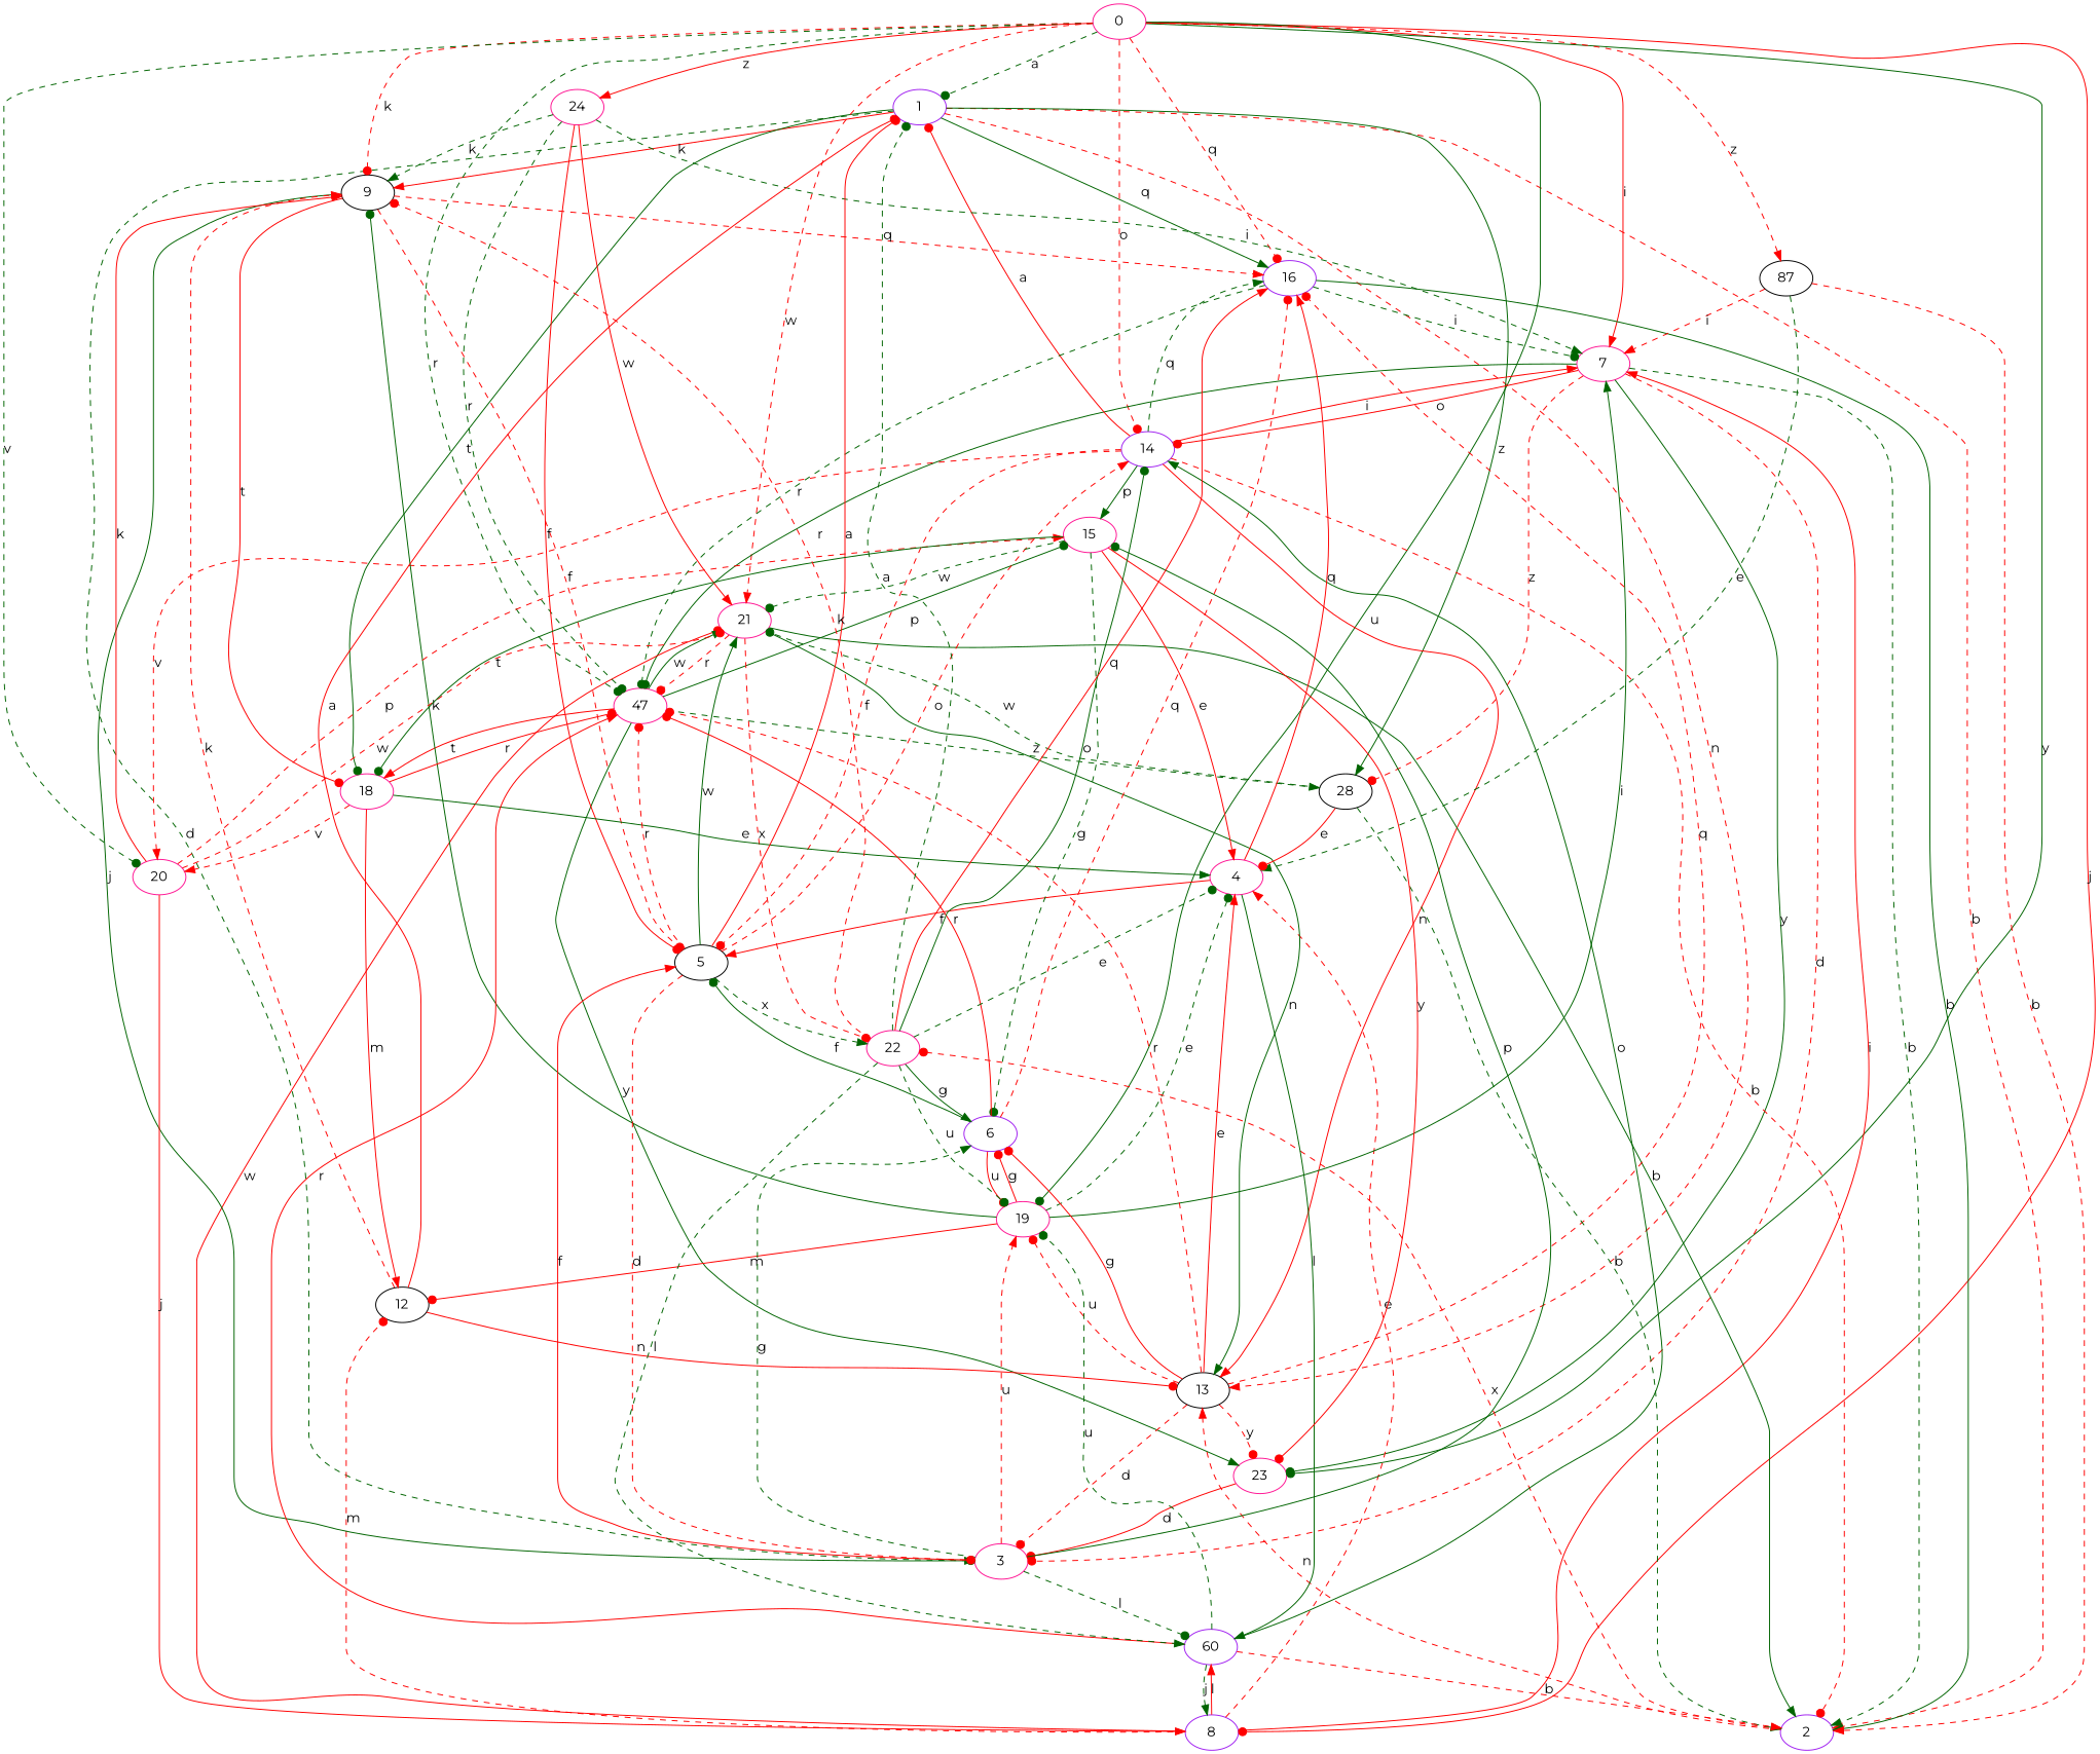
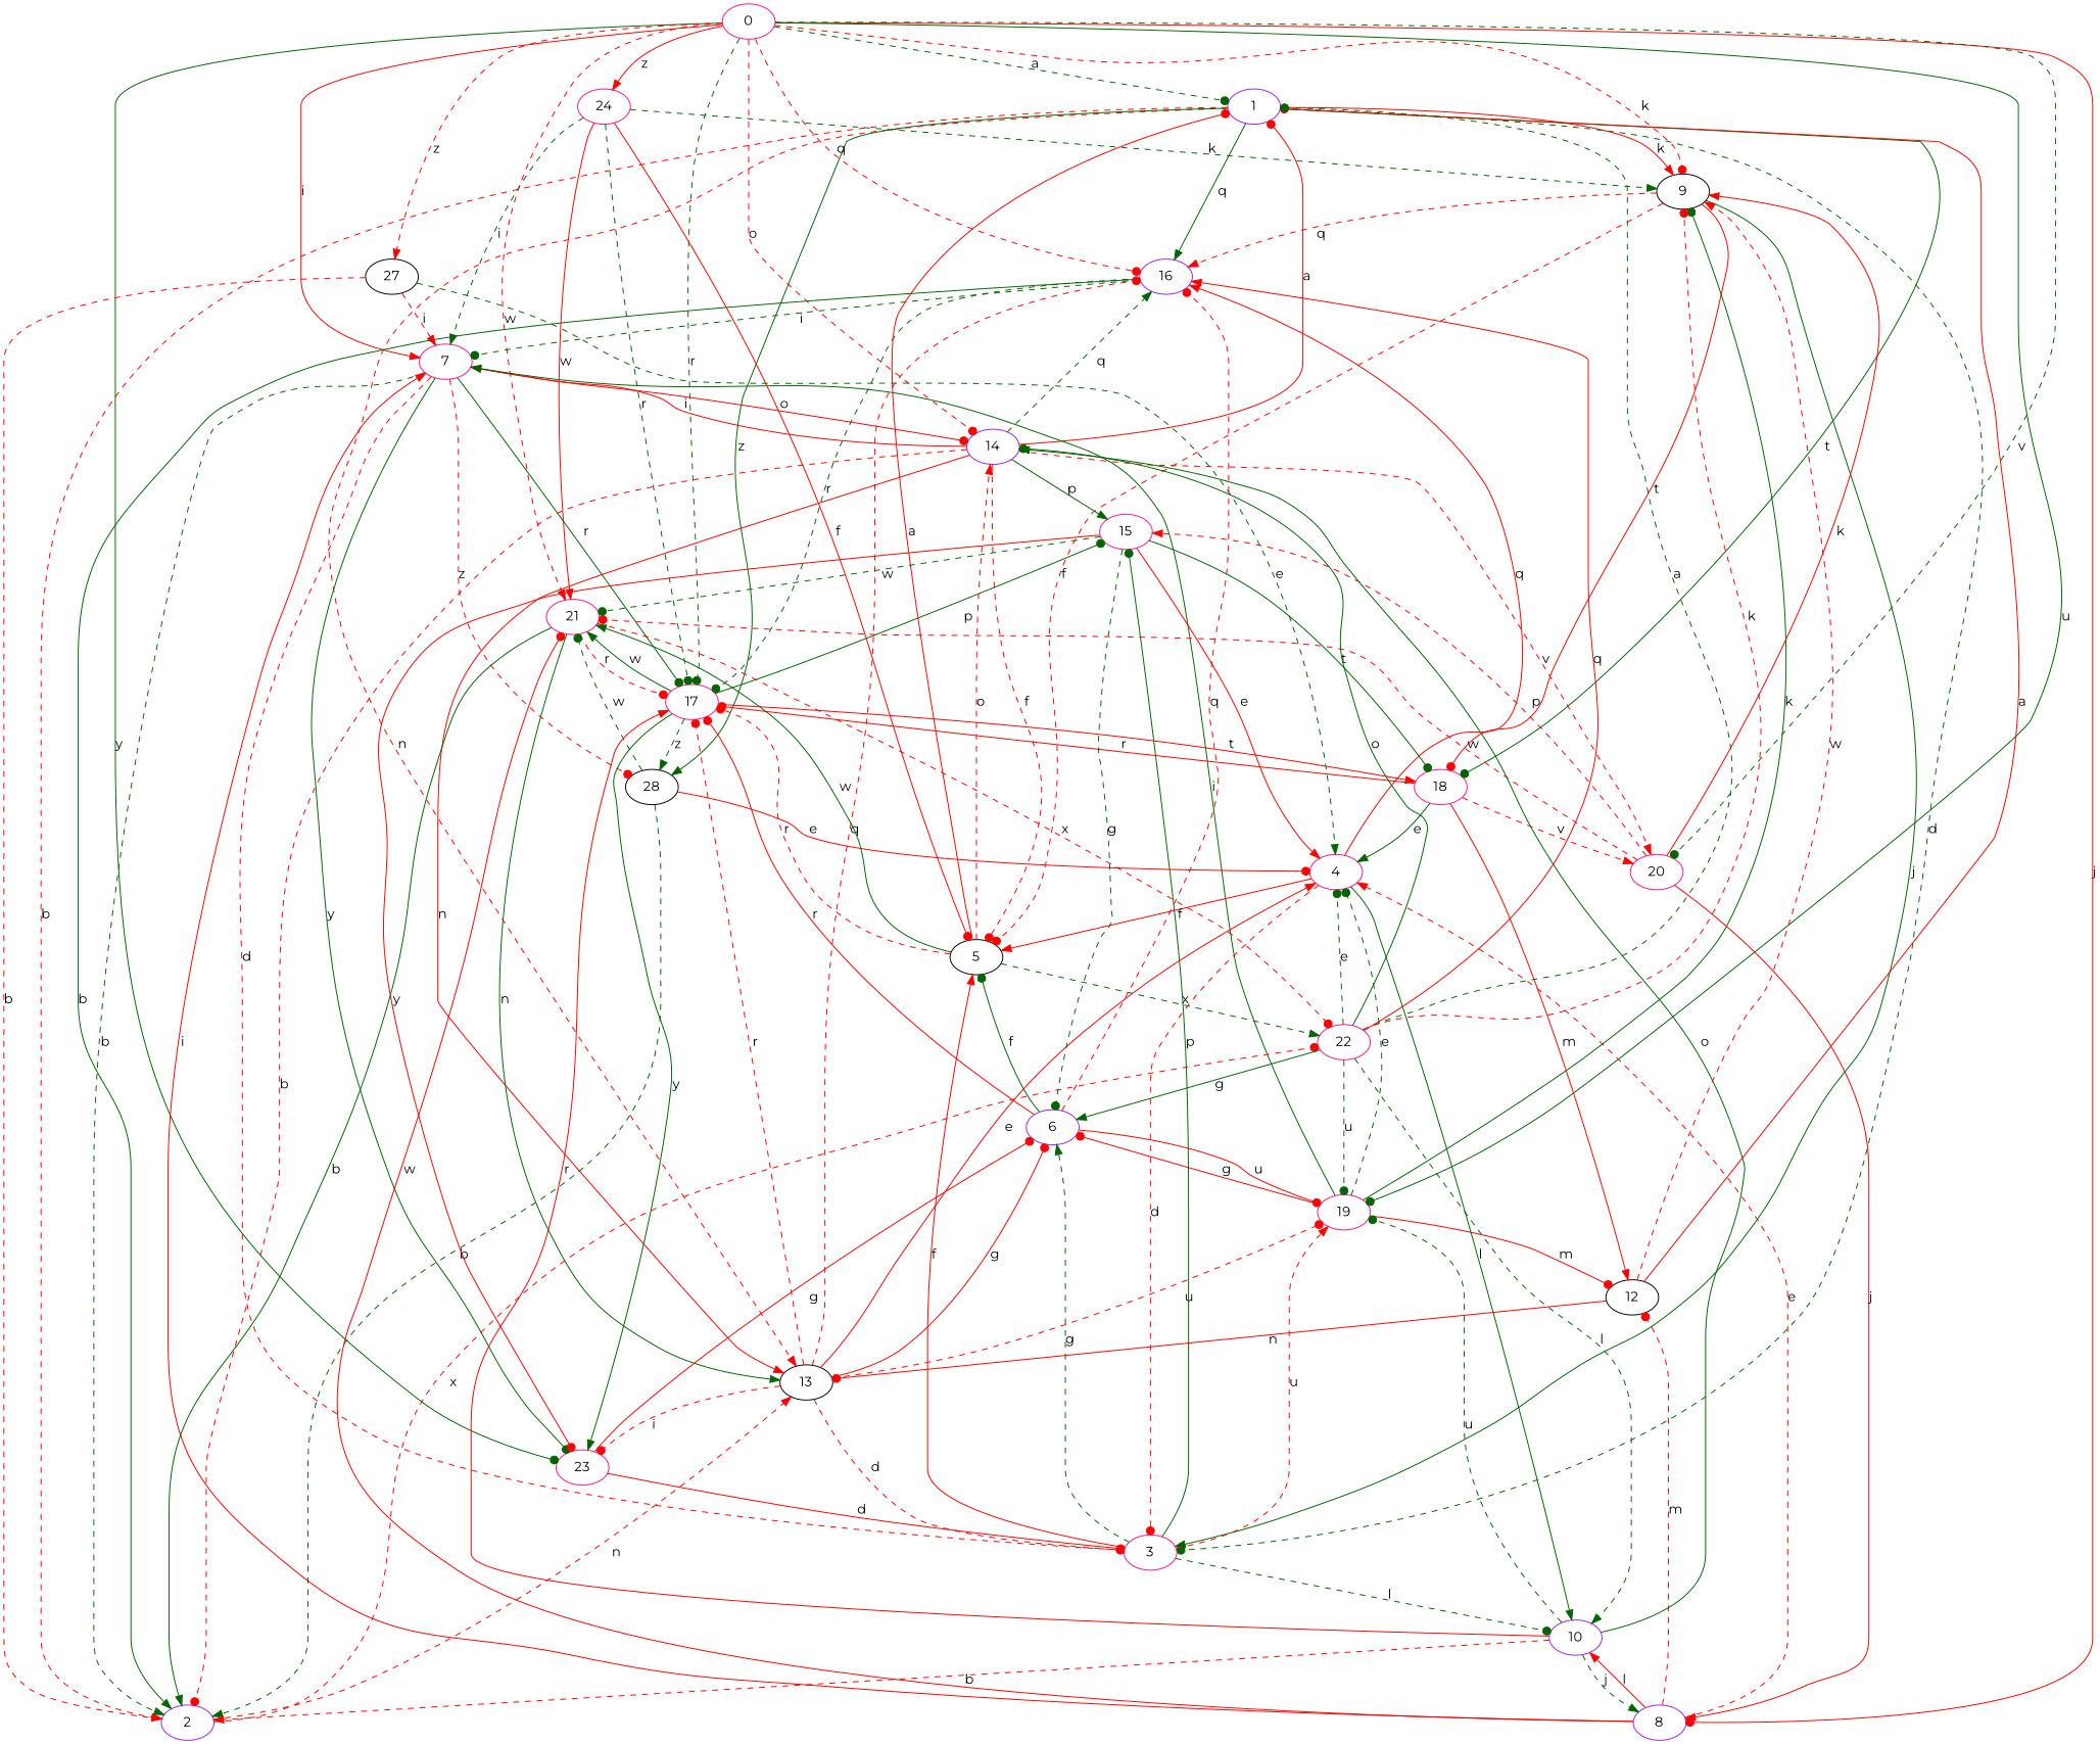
  strict digraph {
    fontname=Montserrat
    node [color=deeppink fontname=Montserrat]
    edge [arrowhead=dot color=red fontname=Montserrat style=dashed]
    1 [color=purple]
    0
    7
    8 [color=purple]
    9 [color=black]
    14 [color=purple]
    16 [color=purple]
-   17 [label=47]
+   17
    19
    20
    21
    23
    24
-   27 [color=black label=87]
+   27 [color=black]
    2 [color=purple]
    3
    13 [color=black]
    18
    28 [color=black]
-   10 [color=purple label=60]
+   10 [color=purple]
    4
    12 [color=black]
    5 [color=black]
    15
    6 [color=purple]
    22
    1 -> 9 [arrowhead=normal label=k style=solid]
    1 -> 16 [arrowhead=normal color=darkgreen label=q style=solid]
    1 -> 2 [arrowhead=normal label=b]
    1 -> 3 [color=darkgreen label=d]
    1 -> 13 [arrowhead=normal label=n]
    1 -> 18 [color=darkgreen label=t style=solid]
    1 -> 28 [arrowhead=normal color=darkgreen label=z style=solid]
    0 -> 1 [color=darkgreen label=a]
    0 -> 7 [arrowhead=normal label=i style=solid]
    0 -> 8 [label=j style=solid]
    0 -> 9 [label=k]
    0 -> 14 [label=o]
    0 -> 16 [label=q]
    0 -> 17 [color=darkgreen label=r]
    0 -> 19 [color=darkgreen label=u style=solid]
    0 -> 20 [color=darkgreen label=v]
    0 -> 21 [arrowhead=normal label=w]
    0 -> 23 [color=darkgreen label=y style=solid]
    0 -> 24 [arrowhead=normal label=z style=solid]
    0 -> 27 [arrowhead=normal label=z]
    7 -> 14 [label=o style=solid]
    7 -> 17 [color=darkgreen label=r style=solid]
    7 -> 23 [color=darkgreen label=y style=solid]
    7 -> 2 [arrowhead=normal color=darkgreen label=b]
    7 -> 3 [label=d]
    7 -> 28 [label=z]
    8 -> 7 [arrowhead=normal label=i style=solid]
    8 -> 21 [label=w style=solid]
    8 -> 10 [arrowhead=normal label=l style=solid]
    8 -> 4 [arrowhead=normal label=e]
    8 -> 12 [label=m]
    9 -> 16 [arrowhead=normal label=q]
    9 -> 3 [arrowhead=normal color=darkgreen label=j style=solid]
    9 -> 18 [label=t style=solid]
    9 -> 5 [label=f]
    14 -> 1 [label=a style=solid]
    14 -> 7 [arrowhead=normal label=i style=solid]
    14 -> 16 [arrowhead=normal color=darkgreen label=q]
    14 -> 20 [arrowhead=normal label=v]
    14 -> 2 [label=b]
    14 -> 13 [arrowhead=normal label=n style=solid]
    14 -> 5 [label=f]
    14 -> 15 [arrowhead=normal color=darkgreen label=p style=solid]
    16 -> 7 [color=darkgreen label=i]
    16 -> 17 [color=darkgreen label=r]
    16 -> 2 [arrowhead=normal color=darkgreen label=b style=solid]
    17 -> 21 [arrowhead=normal color=darkgreen label=w style=solid]
    17 -> 23 [arrowhead=normal color=darkgreen label=y style=solid]
    17 -> 18 [arrowhead=normal label=t style=solid]
    17 -> 28 [arrowhead=normal color=darkgreen label=z]
    17 -> 15 [color=darkgreen label=p style=solid]
    19 -> 7 [arrowhead=normal color=darkgreen label=i style=solid]
    19 -> 9 [color=darkgreen label=k style=solid]
    19 -> 4 [color=darkgreen label=e]
    19 -> 12 [label=m style=solid]
    19 -> 6 [label=g style=solid]
    20 -> 8 [arrowhead=normal label=j style=solid]
    20 -> 9 [arrowhead=normal label=k style=solid]
    20 -> 21 [label=w]
    20 -> 15 [arrowhead=normal label=p]
    21 -> 17 [label=r]
    21 -> 2 [arrowhead=normal color=darkgreen label=b style=solid]
    21 -> 13 [arrowhead=normal color=darkgreen label=n style=solid]
    21 -> 22 [label=x]
    23 -> 3 [label=d style=solid]
+   23 -> 6 [label=g style=solid]
    24 -> 7 [arrowhead=normal color=darkgreen label=i]
    24 -> 9 [arrowhead=normal color=darkgreen label=k]
    24 -> 17 [color=darkgreen label=r]
    24 -> 21 [arrowhead=normal label=w style=solid]
    24 -> 5 [label=f style=solid]
    27 -> 7 [arrowhead=normal label=i]
    27 -> 2 [arrowhead=normal label=b]
    27 -> 4 [arrowhead=normal color=darkgreen label=e]
    2 -> 13 [arrowhead=normal label=n]
    2 -> 22 [label=x]
    3 -> 19 [arrowhead=normal label=u]
    3 -> 10 [color=darkgreen label=l]
    3 -> 5 [arrowhead=normal label=f style=solid]
    3 -> 15 [color=darkgreen label=p style=solid]
    3 -> 6 [arrowhead=normal color=darkgreen label=g]
    13 -> 16 [label=q]
    13 -> 17 [label=r]
    13 -> 19 [label=u]
-   13 -> 23 [label=y]
+   13 -> 23 [label=i]
    13 -> 3 [label=d]
    13 -> 4 [arrowhead=normal label=e style=solid]
    13 -> 6 [label=g style=solid]
    18 -> 17 [label=r style=solid]
    18 -> 20 [arrowhead=normal label=v]
    18 -> 4 [arrowhead=normal color=darkgreen label=e style=solid]
    18 -> 12 [arrowhead=normal label=m style=solid]
    28 -> 21 [color=darkgreen label=w]
    28 -> 2 [arrowhead=normal color=darkgreen label=b]
    28 -> 4 [label=e style=solid]
    10 -> 8 [arrowhead=normal color=darkgreen label=j]
    10 -> 14 [arrowhead=normal color=darkgreen label=o style=solid]
    10 -> 17 [arrowhead=normal label=r style=solid]
    10 -> 19 [color=darkgreen label=u]
    10 -> 2 [arrowhead=normal label=b]
    4 -> 16 [arrowhead=normal label=q style=solid]
    4 -> 10 [arrowhead=normal color=darkgreen label=l style=solid]
    4 -> 5 [arrowhead=normal label=f style=solid]
    12 -> 1 [label=a style=solid]
-   12 -> 9 [arrowhead=normal label=k]
+   12 -> 9 [arrowhead=normal label=w]
    12 -> 13 [label=n style=solid]
    5 -> 1 [label=a style=solid]
    5 -> 14 [arrowhead=normal label=o]
    5 -> 17 [label=r]
    5 -> 21 [arrowhead=normal color=darkgreen label=w style=solid]
-   5 -> 3 [label=d]
+   4 -> 3 [label=d]
    5 -> 22 [arrowhead=normal color=darkgreen label=x]
    15 -> 21 [color=darkgreen label=w]
    15 -> 23 [label=y style=solid]
    15 -> 18 [color=darkgreen label=t style=solid]
    15 -> 4 [arrowhead=normal label=e style=solid]
    15 -> 6 [color=darkgreen label=g]
    6 -> 16 [label=q]
    6 -> 17 [label=r style=solid]
    6 -> 19 [label=u style=solid]
    6 -> 5 [color=darkgreen label=f style=solid]
    22 -> 1 [color=darkgreen label=a]
    22 -> 9 [label=k]
    22 -> 14 [color=darkgreen label=o style=solid]
    22 -> 16 [arrowhead=normal label=q style=solid]
    22 -> 19 [color=darkgreen label=u]
    22 -> 10 [arrowhead=normal color=darkgreen label=l]
    22 -> 4 [color=darkgreen label=e]
    22 -> 6 [arrowhead=normal color=darkgreen label=g style=solid]
  }
